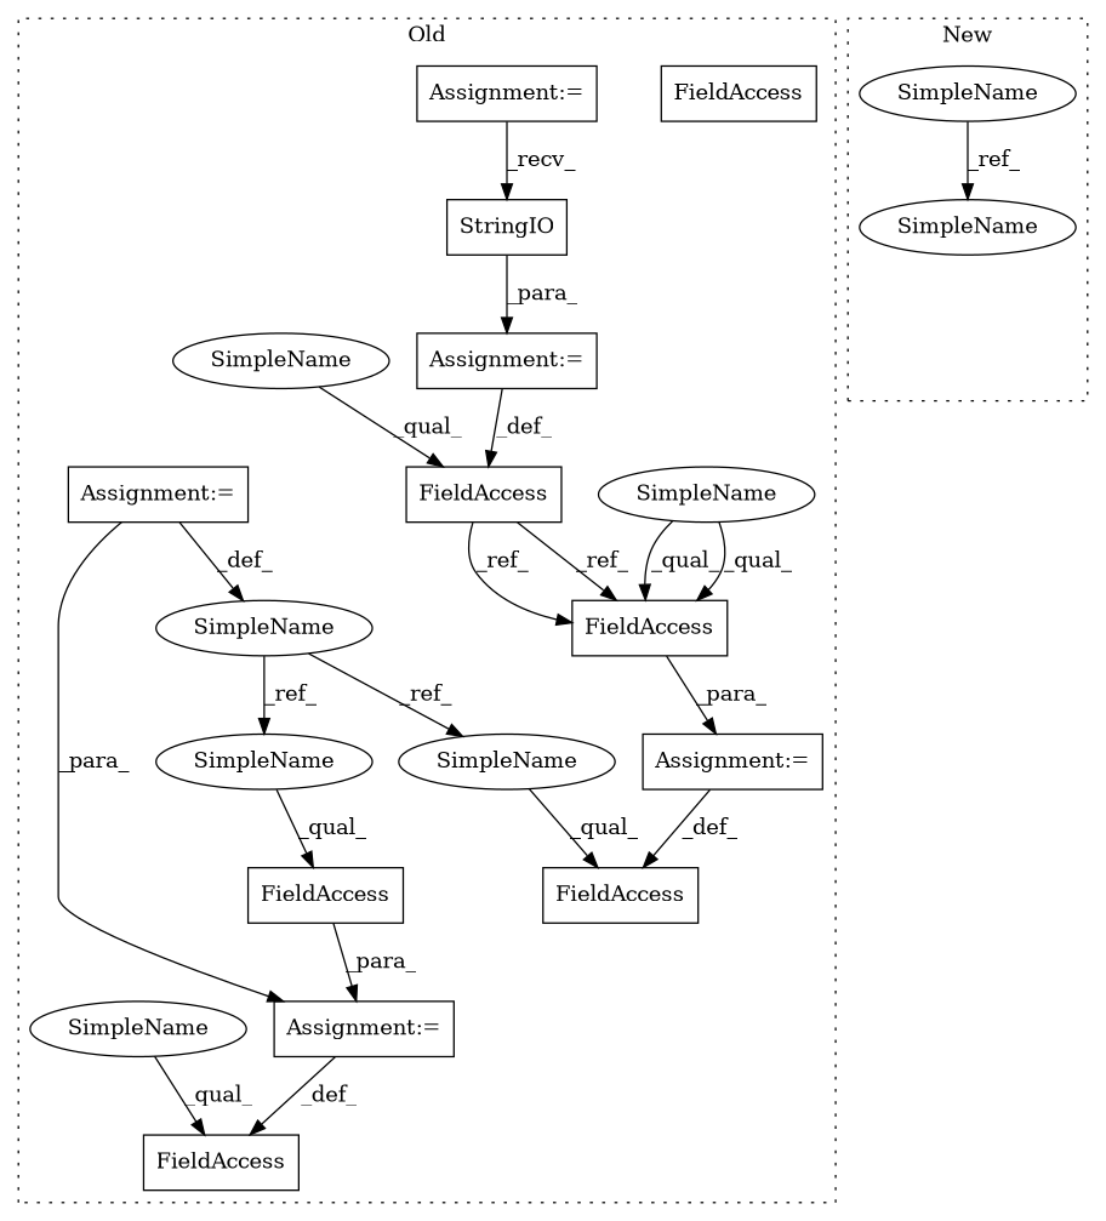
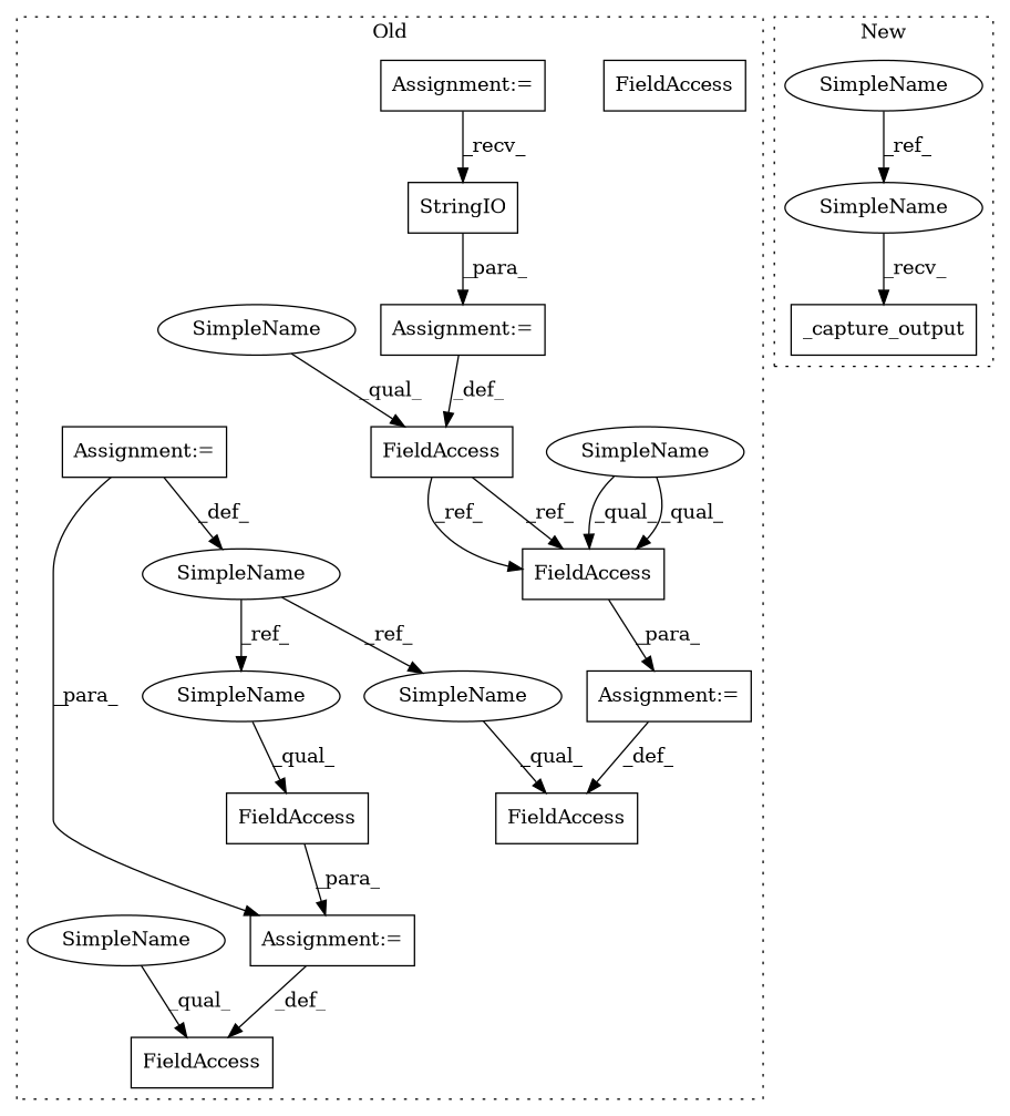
  digraph {
    node [a=42 l=4 s=7701 shape=box]
    n1 [a=32 l=10 label=StringIO s=7637]
    n2 [a=22 l=10 label=FieldAccess s=7690]
    n3 [l=3 label=SimpleName s=7397 shape=ellipse]
    n4 [a=22 l=10 label=FieldAccess s=7674]
    n5 [a=22 l=13 label=FieldAccess s=7620]
    n6 [a=22 l=20 label=FieldAccess s=7653]
    n7 [a=22 l=13 label=FieldAccess]
    n8 [a=7 l=1 label="Assignment:=" s=7673]
    n9 [a=7 l=1 label="Assignment:=" s=7633]
    n10 [a=7 l=1 label="Assignment:=" s=7700]
    n11 [a=7 l=3 label="Assignment:=" s=7397]
    n12 [a=7 l=2 label="Assignment:=" s=7382]
    n13 [l=3 label=SimpleName s=7674 shape=ellipse]
    n14 [l=3 label=SimpleName s=7690 shape=ellipse]
    n15 [a=22 l=13 label=FieldAccess]
    n16 [label=SimpleName s=7653 shape=ellipse]
    n17 [label=SimpleName s=7620 shape=ellipse]
    n18 [label=SimpleName shape=ellipse]
+   n19 [a=32 l=17 label=_capture_output s=7561]
    n20 [label=SimpleName s=7259 shape=ellipse]
    n21 [label=SimpleName s=7556 shape=ellipse]
    subgraph cluster_1 {
      label=Old
      style=dotted
      n1
      n2
      n3
      n4
      n5
      n6
      n7
      n8
      n9
      n10
      n11
      n12
      n13
      n14
      n15
      n16
      n17
      n18
    }
    subgraph cluster_2 {
      label=New
      style=dotted
+     n19
      n20
      n21
    }
    n1 -> n9 [label=_para_]
    n3 -> n13 [label=_ref_]
    n3 -> n14 [label=_ref_]
    n4 -> n8 [label=_para_]
    n5 -> n15 [label=_ref_]
    n5 -> n15 [label=_ref_]
    n8 -> n6 [label=_def_]
    n9 -> n5 [label=_def_]
    n10 -> n2 [label=_def_]
    n11 -> n3 [label=_def_]
    n11 -> n8 [label=_para_]
    n12 -> n1 [label=_recv_]
    n13 -> n4 [label=_qual_]
    n14 -> n2 [label=_qual_]
    n15 -> n10 [label=_para_]
    n16 -> n6 [label=_qual_]
    n17 -> n5 [label=_qual_]
    n18 -> n15 [label=_qual_]
    n18 -> n15 [label=_qual_]
    n20 -> n21 [label=_ref_]
+   n21 -> n19 [label=_recv_]
  }
